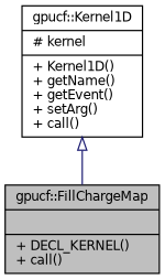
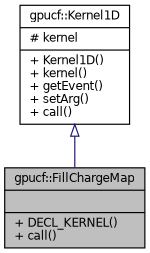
  digraph {
    node [color=black fontname=Helvetica fontsize=10 shape=record]
    n1 [fillcolor=grey75 fontcolor=black height=0.2 label="{gpucf::FillChargeMap\n||+ DECL_KERNEL()\l+ call()\l}" style=filled width=0.4]
-   n2 [height=0.2 label="{gpucf::Kernel1D\n|# kernel\l|+ Kernel1D()\l+ getName()\l+ getEvent()\l+ setArg()\l+ call()\l}" width=0.4]
+   n2 [height=0.2 label="{gpucf::Kernel1D\n|# kernel\l|+ Kernel1D()\l+ kernel()\l+ getEvent()\l+ setArg()\l+ call()\l}" width=0.4]
    n2 -> n1 [arrowtail=onormal color=midnightblue dir=back fontname=Helvetica fontsize=10 labelfontname=Helvetica labelfontsize=10 style=solid]
  }
